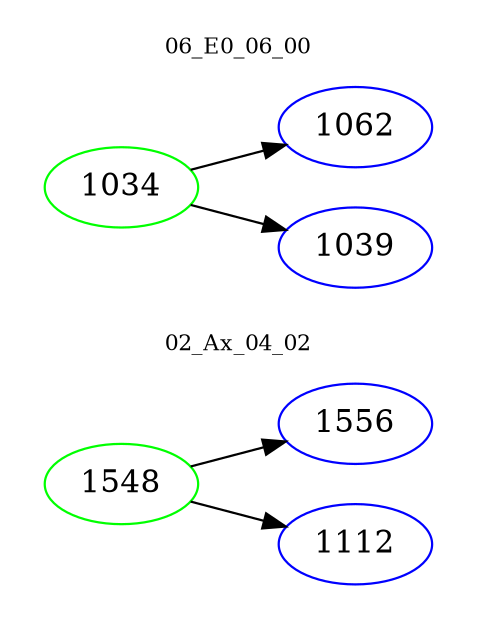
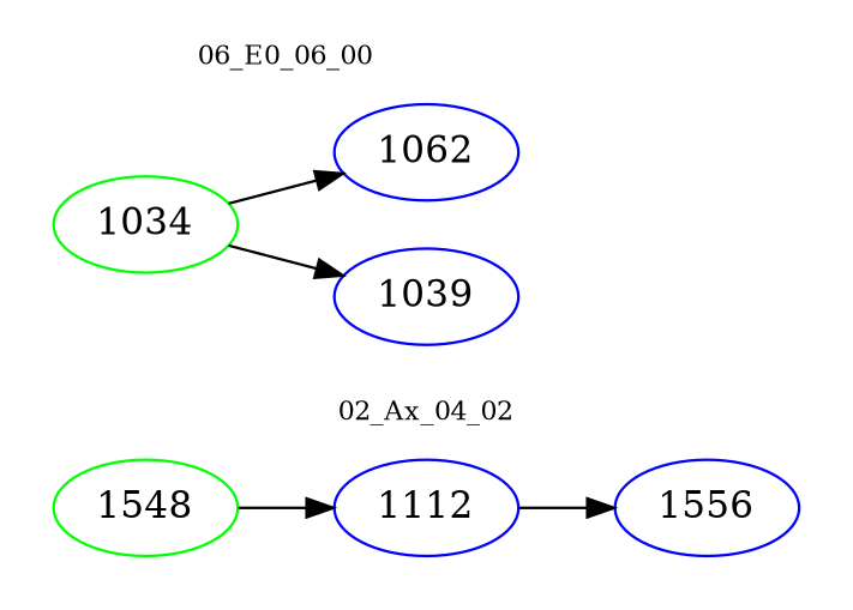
  digraph {
    rankdir=LR
    node [color=blue]
    edge [color=black]
    n1 [color=green label=1548]
    n2 [label=1112]
    n3 [label=1556]
    n4 [color=green label=1034]
    n5 [label=1039]
    n6 [label=1062]
    subgraph cluster_1 {
      color=white
      fontsize=10
      label="02_Ax_04_02"
      n1
      n2
      n3
    }
    subgraph cluster_2 {
      color=white
      fontsize=10
      label="06_E0_06_00"
      n4
      n5
      n6
    }
    n1 -> n2
-   n1 -> n3
+   n2 -> n3
    n4 -> n5
    n4 -> n6
  }
